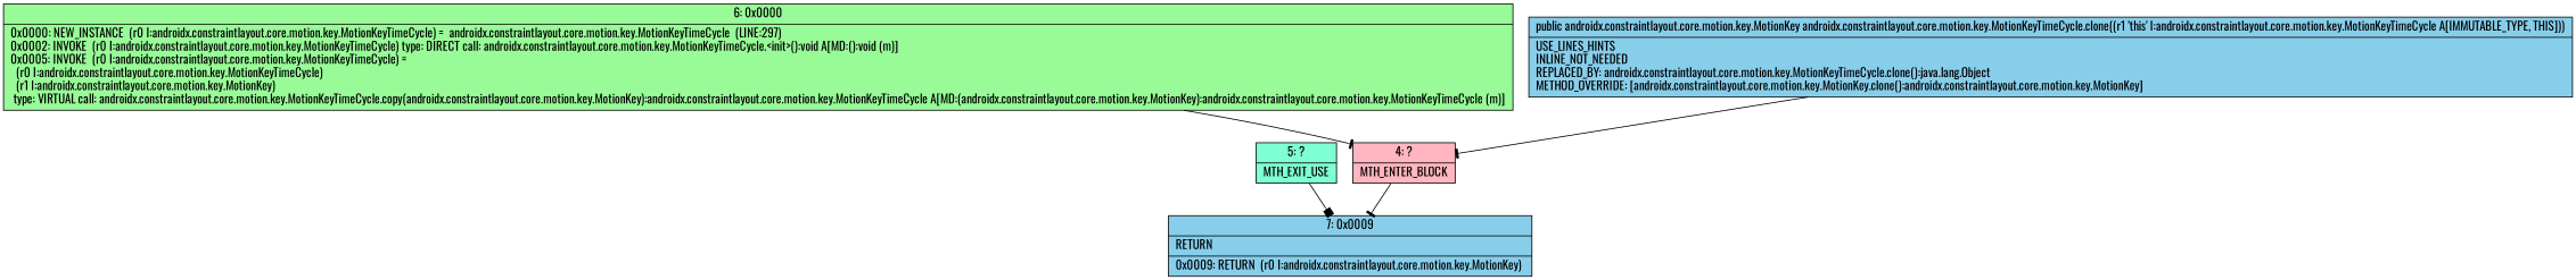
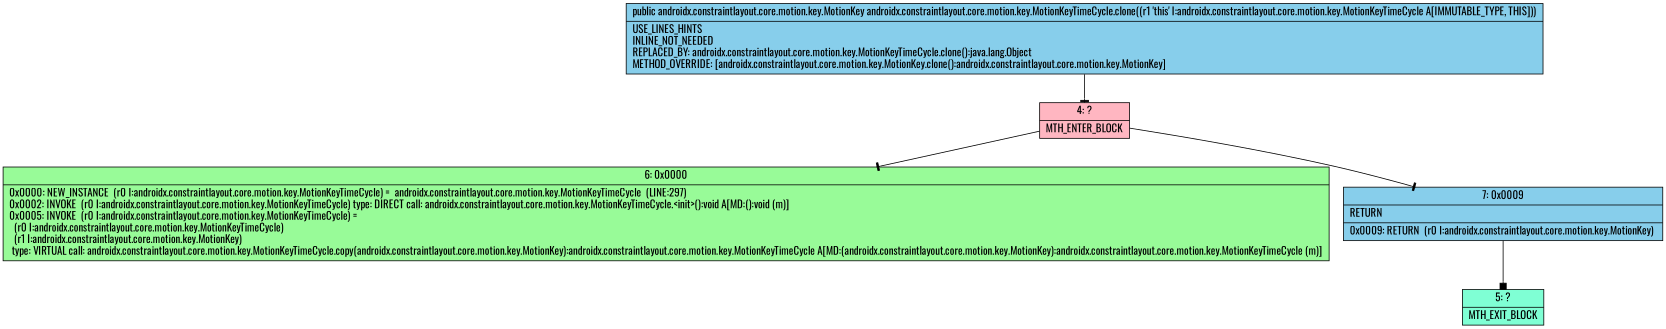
  digraph {
    fontname=Oswald
    node [fillcolor=skyblue fontname=Oswald shape=record style=filled]
    edge [arrowhead=tee fontname=Oswald]
    n1 [fillcolor=lightpink label="{4\:\ ?|MTH_ENTER_BLOCK\l}"]
    n2 [fillcolor=palegreen label="{6\:\ 0x0000|0x0000: NEW_INSTANCE  (r0 I:androidx.constraintlayout.core.motion.key.MotionKeyTimeCycle) =  androidx.constraintlayout.core.motion.key.MotionKeyTimeCycle  (LINE:297)\l0x0002: INVOKE  (r0 I:androidx.constraintlayout.core.motion.key.MotionKeyTimeCycle) type: DIRECT call: androidx.constraintlayout.core.motion.key.MotionKeyTimeCycle.\<init\>():void A[MD:():void (m)]\l0x0005: INVOKE  (r0 I:androidx.constraintlayout.core.motion.key.MotionKeyTimeCycle) = \l  (r0 I:androidx.constraintlayout.core.motion.key.MotionKeyTimeCycle)\l  (r1 I:androidx.constraintlayout.core.motion.key.MotionKey)\l type: VIRTUAL call: androidx.constraintlayout.core.motion.key.MotionKeyTimeCycle.copy(androidx.constraintlayout.core.motion.key.MotionKey):androidx.constraintlayout.core.motion.key.MotionKeyTimeCycle A[MD:(androidx.constraintlayout.core.motion.key.MotionKey):androidx.constraintlayout.core.motion.key.MotionKeyTimeCycle (m)]\l}"]
    n3 [label="{7\:\ 0x0009|RETURN\l|0x0009: RETURN  (r0 I:androidx.constraintlayout.core.motion.key.MotionKey) \l}"]
-   n4 [fillcolor=aquamarine label="{5\:\ ?|MTH_EXIT_USE\l}"]
+   n4 [fillcolor=aquamarine label="{5\:\ ?|MTH_EXIT_BLOCK\l}"]
    n5 [label="{public androidx.constraintlayout.core.motion.key.MotionKey androidx.constraintlayout.core.motion.key.MotionKeyTimeCycle.clone((r1 'this' I:androidx.constraintlayout.core.motion.key.MotionKeyTimeCycle A[IMMUTABLE_TYPE, THIS]))  | USE_LINES_HINTS\lINLINE_NOT_NEEDED\lREPLACED_BY: androidx.constraintlayout.core.motion.key.MotionKeyTimeCycle.clone():java.lang.Object\lMETHOD_OVERRIDE: [androidx.constraintlayout.core.motion.key.MotionKey.clone():androidx.constraintlayout.core.motion.key.MotionKey]\l}"]
-   n2 -> n1
+   n1 -> n2
    n1 -> n3
-   n4 -> n3 [arrowhead=box]
+   n3 -> n4 [arrowhead=box]
    n5 -> n1
  }
